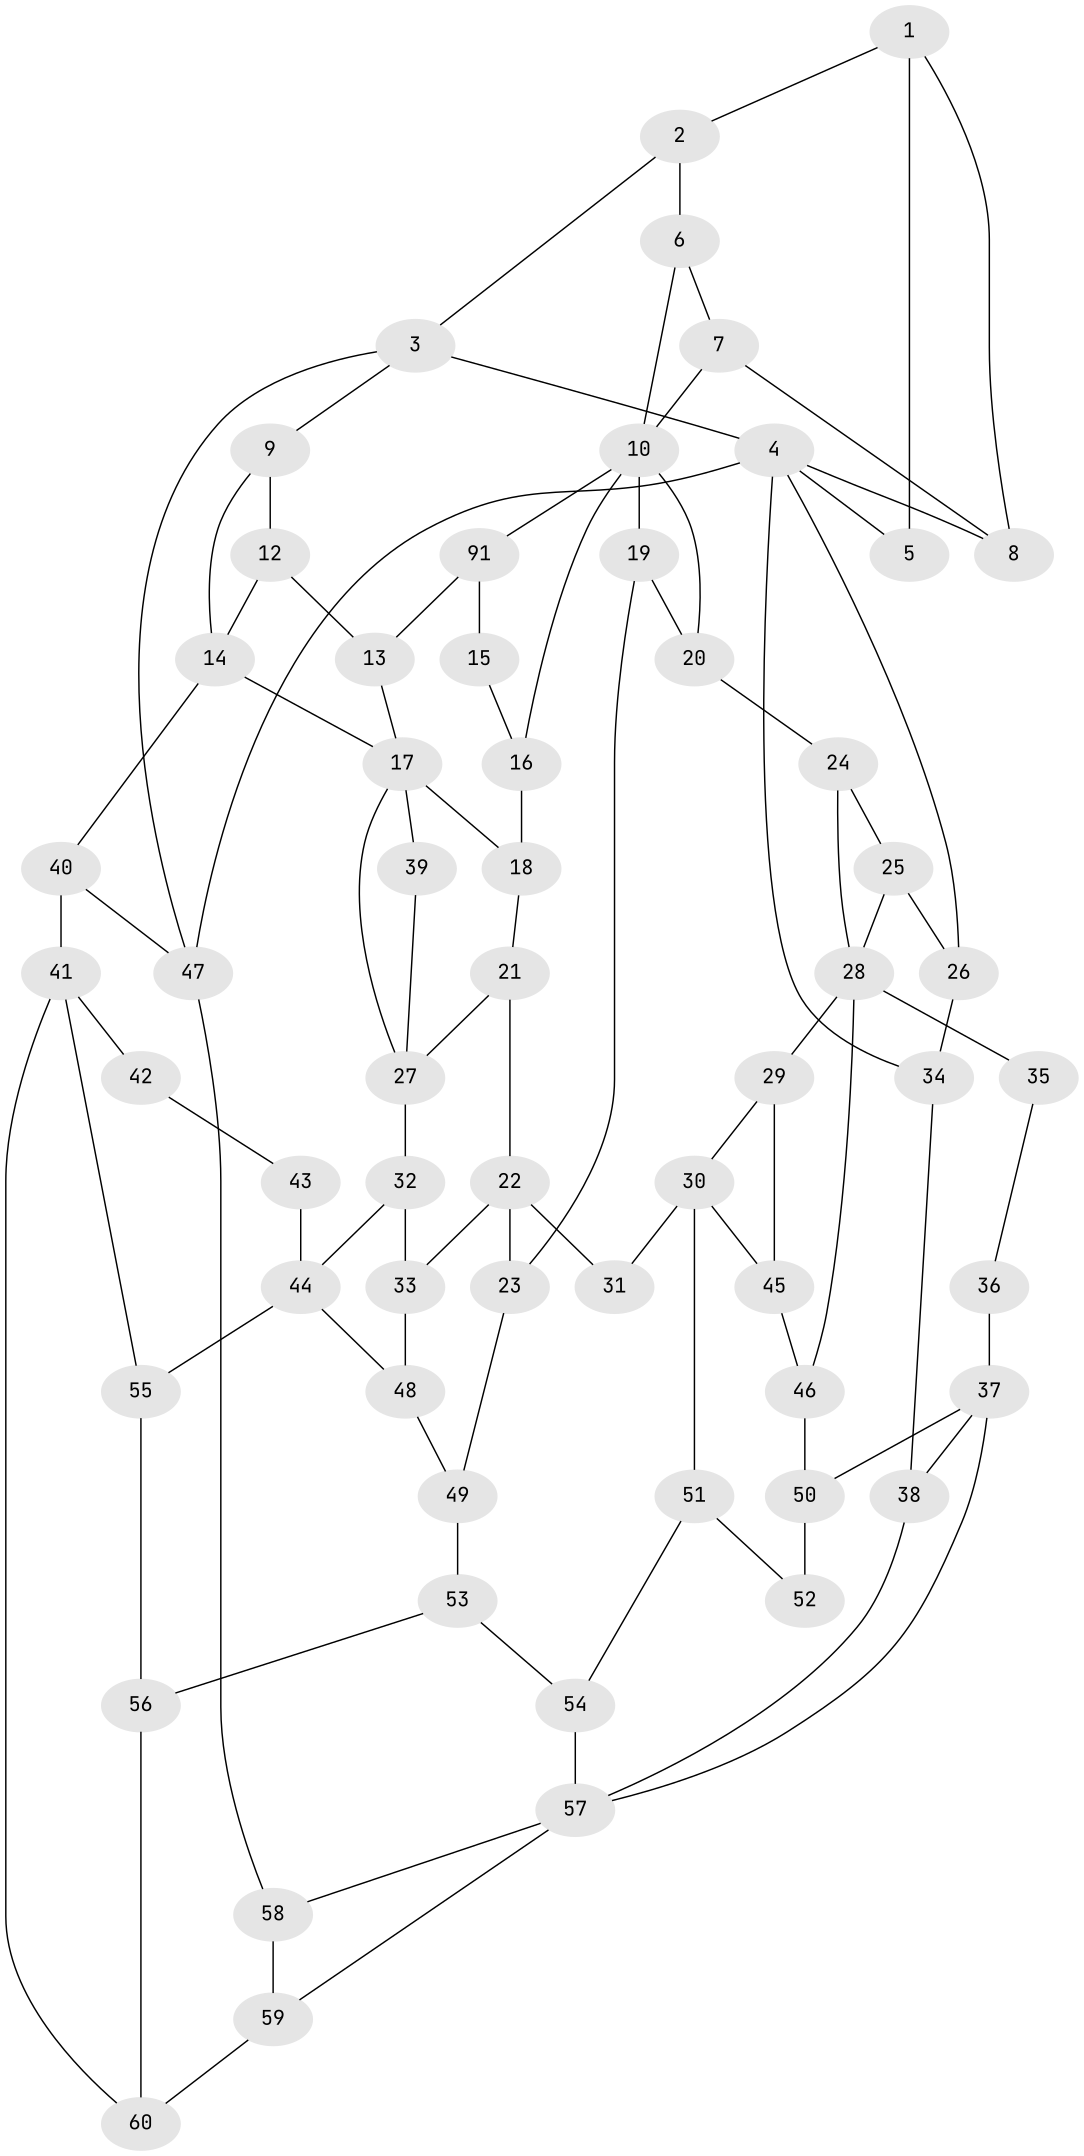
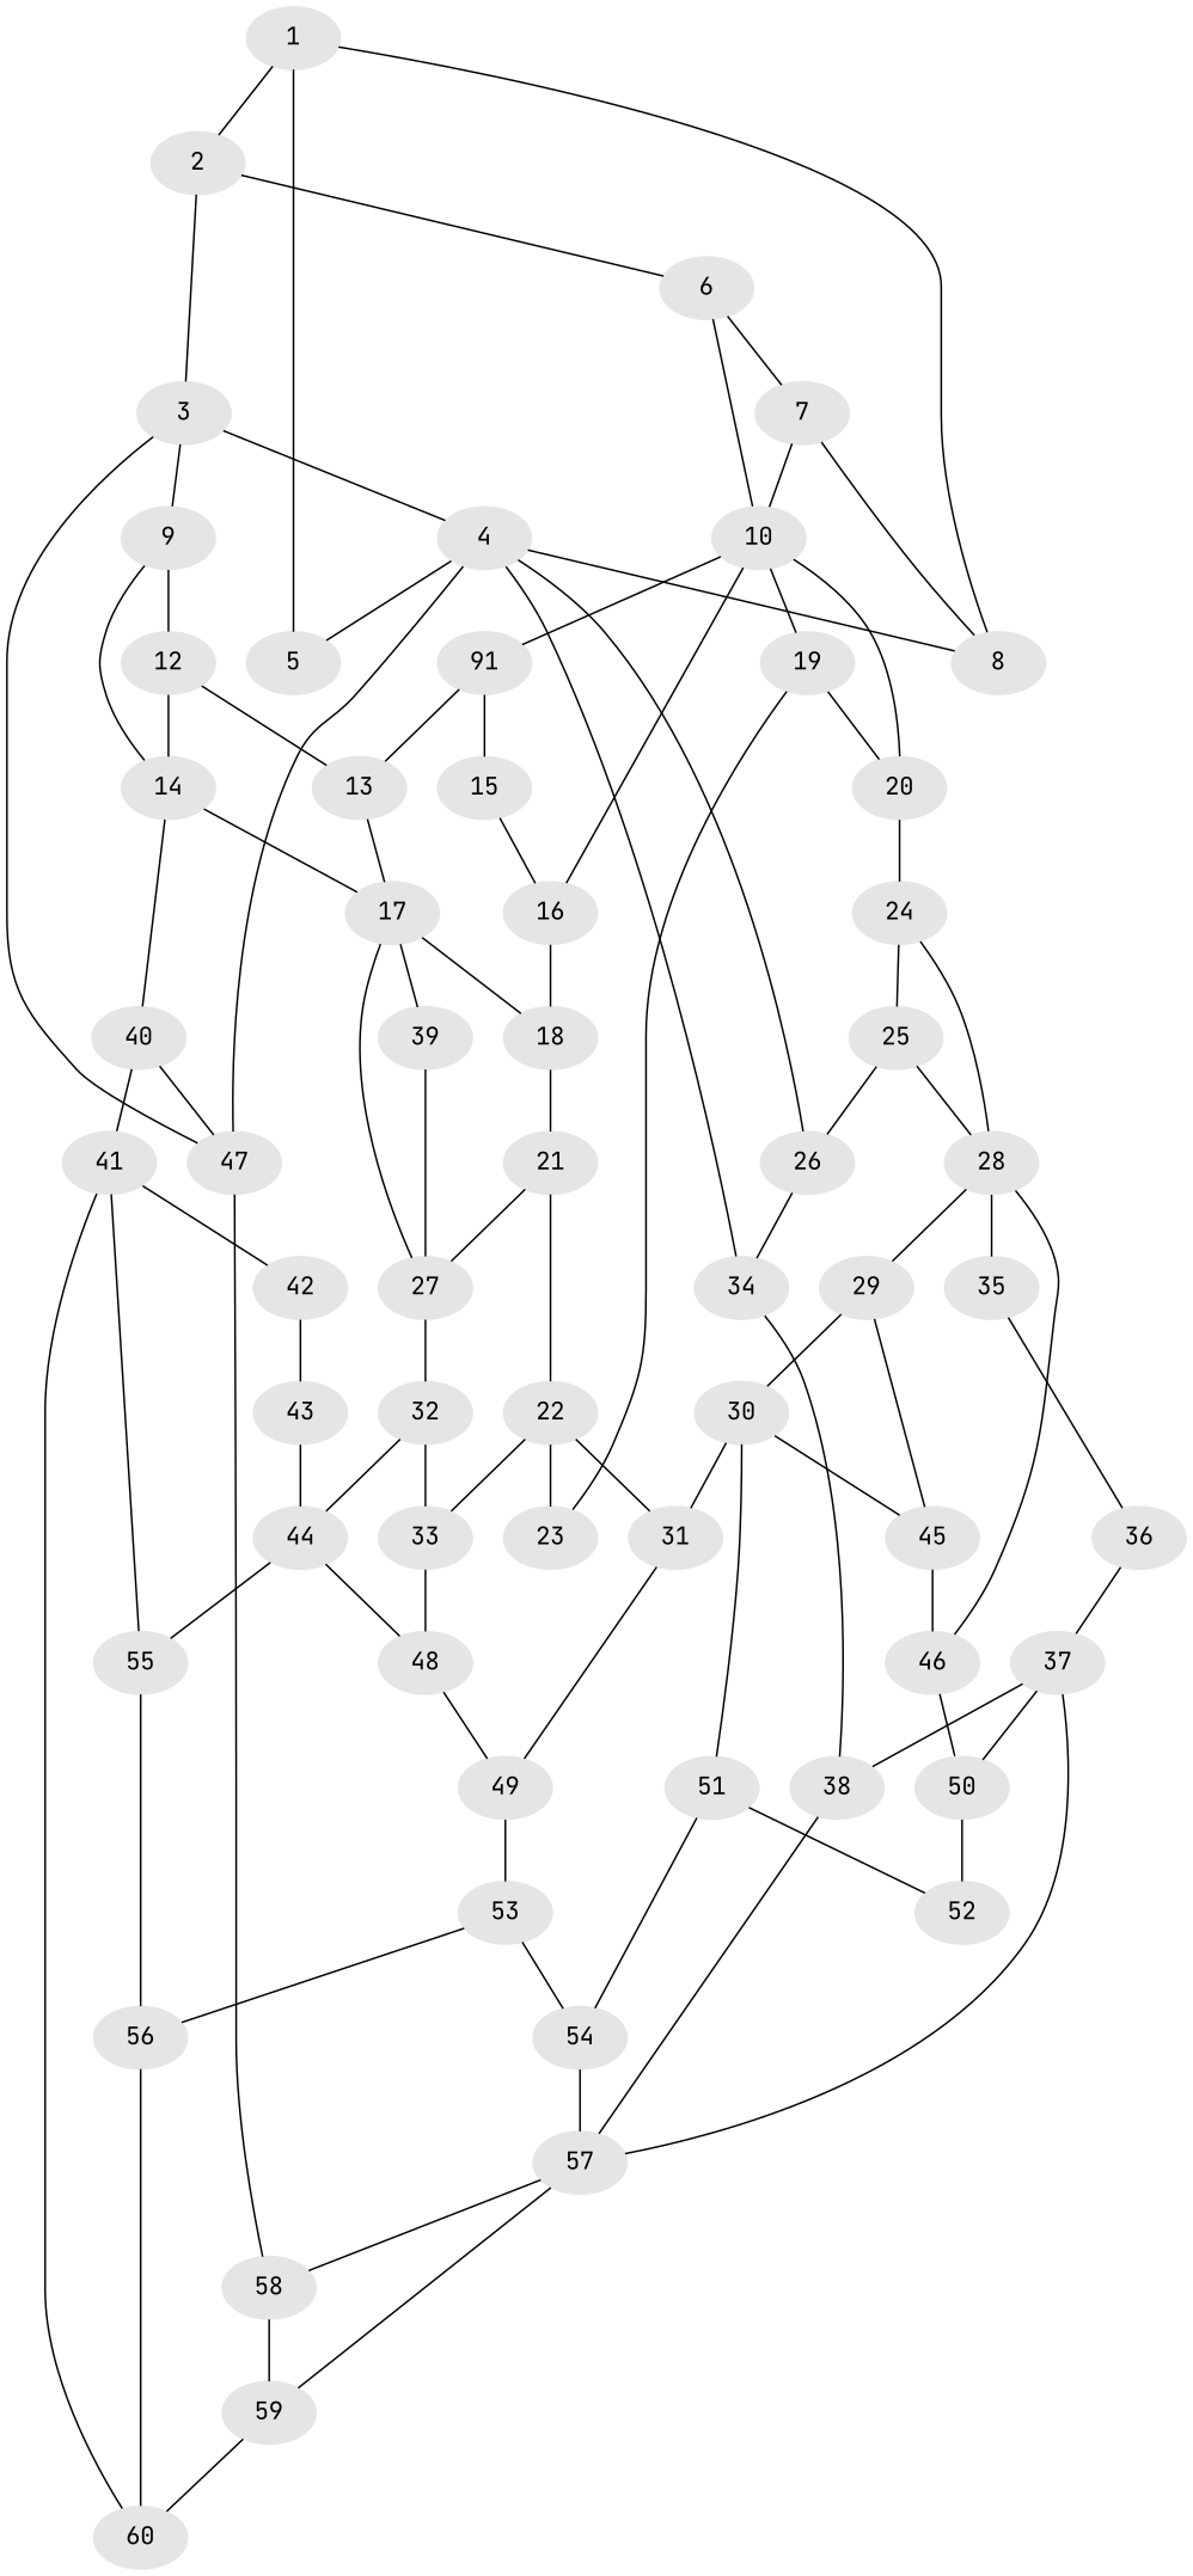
  graph {
    fontname="JetBrains Mono"
    node [color=gray90 fontname="JetBrains Mono" style=filled]
    edge [fontname="JetBrains Mono" weight=1.0]
    1
    2
    5
    8
    3
    6
    4
    9
    47
    7
    10
    26
    34
    12
    14
    58
    38
    n18 [label=91]
    16
    19
    20
    13
    17
    40
    15
    18
    23
    24
    27
    39
    41
    21
    32
    22
    25
    28
    31
    33
    49
    48
    29
    35
    46
    44
    30
    45
    36
    50
    51
    52
    54
    53
    55
    57
    37
    59
    43
    42
    60
    56
    1 -- 2
    1 -- 5 [weight=2.0]
    1 -- 8
    2 -- 3
    2 -- 6
    3 -- 4
    3 -- 9
    3 -- 47
    6 -- 7
    6 -- 10
    4 -- 5
    4 -- 8
    4 -- 47
    4 -- 26
    4 -- 34
    9 -- 12
    9 -- 14
    47 -- 58
    7 -- 8
    7 -- 10
    10 -- n18
    10 -- 16
    10 -- 19
    10 -- 20
    26 -- 34
    34 -- 38
    12 -- 14
    12 -- 13
    14 -- 17
    14 -- 40
    58 -- 59
    38 -- 57
    n18 -- 13
    n18 -- 15 [weight=2.0]
    16 -- 18
    19 -- 20
    19 -- 23
    20 -- 24
    13 -- 17
    17 -- 18
    17 -- 27
    17 -- 39 [weight=2.0]
    40 -- 47
    40 -- 41 [weight=2.0]
    15 -- 16
    18 -- 21
    24 -- 25
    24 -- 28
    27 -- 32
    39 -- 27
    41 -- 55
    41 -- 42 [weight=2.0]
    41 -- 60
    21 -- 27
    21 -- 22
    32 -- 33
    32 -- 44
    22 -- 23 [weight=2.0]
    22 -- 31 [weight=2.0]
    22 -- 33
    25 -- 26
    25 -- 28
    28 -- 29
    28 -- 35 [weight=2.0]
    28 -- 46
-   23 -- 49
+   31 -- 49
    33 -- 48
    49 -- 53
    48 -- 49
    29 -- 30
    29 -- 45
    35 -- 36
    46 -- 50
    44 -- 48
    44 -- 55
    30 -- 31 [weight=2.0]
    30 -- 45
    30 -- 51
    45 -- 46
    36 -- 37 [weight=2.0]
    50 -- 52 [weight=2.0]
    51 -- 52
    51 -- 54
    54 -- 57 [weight=2.0]
    53 -- 54
    53 -- 56
    55 -- 56
    57 -- 58
    57 -- 59
    37 -- 38
    37 -- 50 [weight=2.0]
    37 -- 57
    59 -- 60
    43 -- 44
    42 -- 43
    56 -- 60
  }
